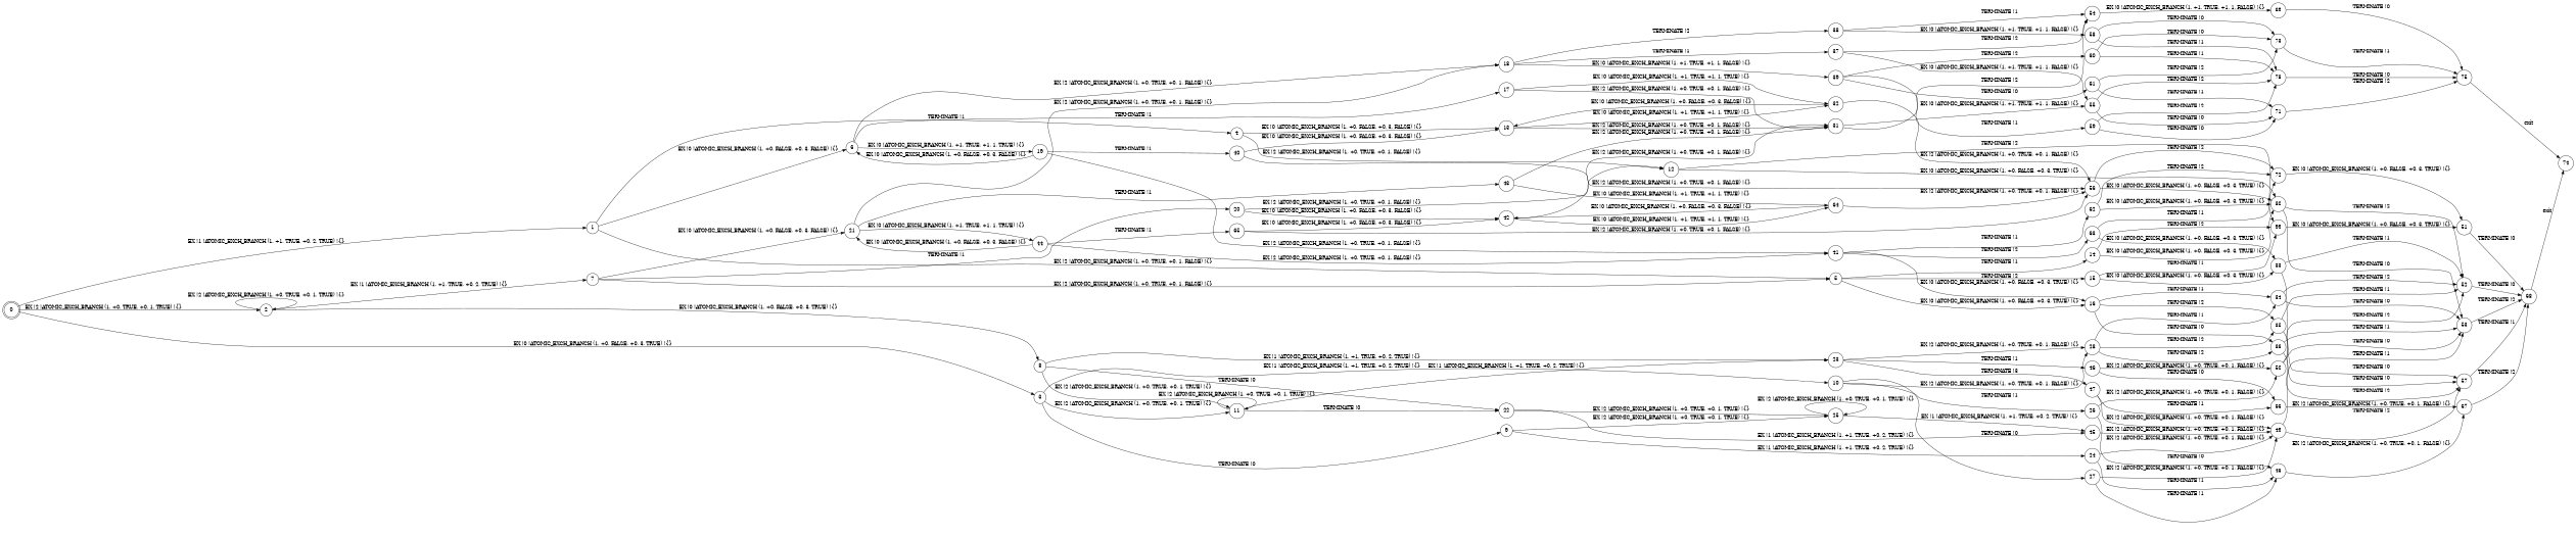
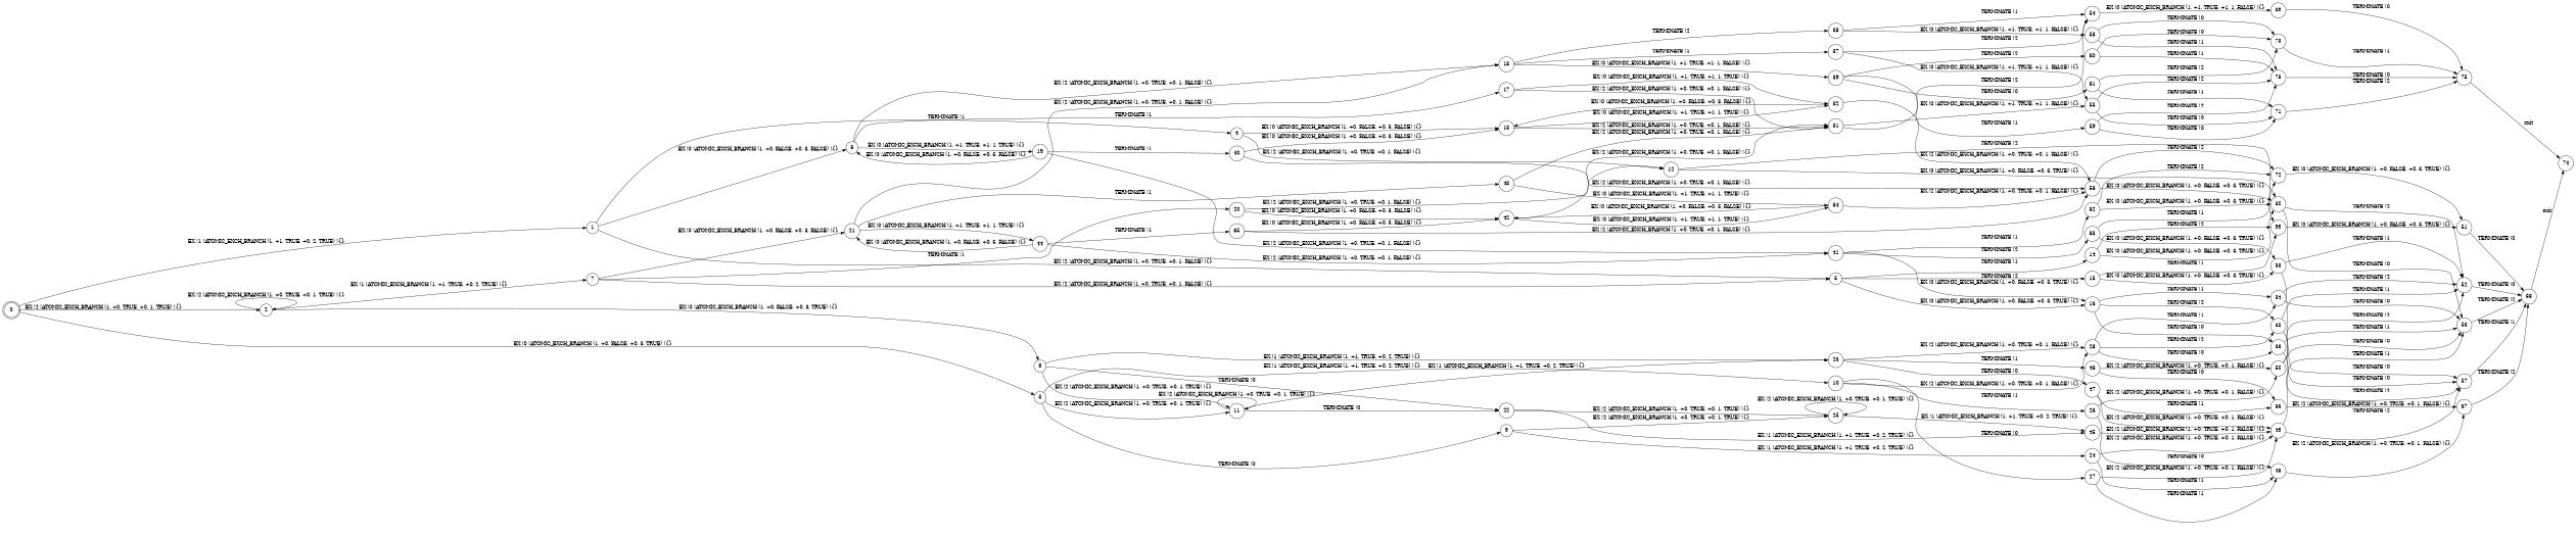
  digraph {
    rankdir=LR
    node [shape=circle]
    0 [peripheries=2]
    1
    2
    3
    4
    5
    6
    7
    8
    9
    10
    11
    12
    13
    14
    15
    16
    17
    18
    19
    20
    21
    22
    23
    24
    25
    26
    27
    28
    n30 [label=99]
    30
    31
    32
    33
    34
    35
    36
    37
    38
    39
    40
    41
    42
    43
    44
    45
    46
    47
    48
    49
    50
    51
    52
    53
    54
    55
    56
    57
    58
    59
    60
    61
    62
    63
    64
    65
    66
    67
    68
    69
    n71 [label=78]
    71
    72
    73
    74
    75
    0 -> 1 [label="EX !1 !ATOMIC_EXCH_BRANCH (1, +1, TRUE, +0, 2, TRUE) !{}"]
    0 -> 2 [label="EX !2 !ATOMIC_EXCH_BRANCH (1, +0, TRUE, +0, 1, TRUE) !{}"]
    0 -> 3 [label="EX !0 !ATOMIC_EXCH_BRANCH (1, +0, FALSE, +0, 3, TRUE) !{}"]
    1 -> 4 [label="TERMINATE !1"]
    1 -> 5 [label="EX !2 !ATOMIC_EXCH_BRANCH (1, +0, TRUE, +0, 1, FALSE) !{}"]
    1 -> 6 [label="EX !0 !ATOMIC_EXCH_BRANCH (1, +0, FALSE, +0, 3, FALSE) !{}"]
    2 -> 2 [label="EX !2 !ATOMIC_EXCH_BRANCH (1, +0, TRUE, +0, 1, TRUE) !{}"]
    2 -> 7 [label="EX !1 !ATOMIC_EXCH_BRANCH (1, +1, TRUE, +0, 2, TRUE) !{}"]
    2 -> 8 [label="EX !0 !ATOMIC_EXCH_BRANCH (1, +0, FALSE, +0, 3, TRUE) !{}"]
    3 -> 9 [label="TERMINATE !0"]
    3 -> 10 [label="EX !1 !ATOMIC_EXCH_BRANCH (1, +1, TRUE, +0, 2, TRUE) !{}"]
    3 -> 11 [label="EX !2 !ATOMIC_EXCH_BRANCH (1, +0, TRUE, +0, 1, TRUE) !{}"]
    4 -> 12 [label="EX !2 !ATOMIC_EXCH_BRANCH (1, +0, TRUE, +0, 1, FALSE) !{}"]
    4 -> 13 [label="EX !0 !ATOMIC_EXCH_BRANCH (1, +0, FALSE, +0, 3, FALSE) !{}"]
    5 -> 14 [label="TERMINATE !1"]
    5 -> 15 [label="TERMINATE !2"]
    5 -> 16 [label="EX !0 !ATOMIC_EXCH_BRANCH (1, +0, FALSE, +0, 3, TRUE) !{}"]
    6 -> 17 [label="TERMINATE !1"]
    6 -> 18 [label="EX !2 !ATOMIC_EXCH_BRANCH (1, +0, TRUE, +0, 1, FALSE) !{}"]
    6 -> 19 [label="EX !0 !ATOMIC_EXCH_BRANCH (1, +1, TRUE, +1, 1, TRUE) !{}"]
    7 -> 5 [label="EX !2 !ATOMIC_EXCH_BRANCH (1, +0, TRUE, +0, 1, FALSE) !{}"]
    7 -> 20 [label="TERMINATE !1"]
    7 -> 21 [label="EX !0 !ATOMIC_EXCH_BRANCH (1, +0, FALSE, +0, 3, FALSE) !{}"]
    8 -> 11 [label="EX !2 !ATOMIC_EXCH_BRANCH (1, +0, TRUE, +0, 1, TRUE) !{}"]
    8 -> 22 [label="TERMINATE !0"]
    8 -> 23 [label="EX !1 !ATOMIC_EXCH_BRANCH (1, +1, TRUE, +0, 2, TRUE) !{}"]
    9 -> 24 [label="EX !1 !ATOMIC_EXCH_BRANCH (1, +1, TRUE, +0, 2, TRUE) !{}"]
    9 -> 25 [label="EX !2 !ATOMIC_EXCH_BRANCH (1, +0, TRUE, +0, 1, TRUE) !{}"]
    10 -> 26 [label="TERMINATE !1"]
    10 -> 27 [label="TERMINATE !0"]
    10 -> 28 [label="EX !2 !ATOMIC_EXCH_BRANCH (1, +0, TRUE, +0, 1, FALSE) !{}"]
    11 -> 11 [label="EX !2 !ATOMIC_EXCH_BRANCH (1, +0, TRUE, +0, 1, TRUE) !{}"]
    11 -> 22 [label="TERMINATE !0"]
    11 -> 23 [label="EX !1 !ATOMIC_EXCH_BRANCH (1, +1, TRUE, +0, 2, TRUE) !{}"]
    12 -> n30 [label="TERMINATE !2"]
    12 -> 30 [label="EX !0 !ATOMIC_EXCH_BRANCH (1, +0, FALSE, +0, 3, TRUE) !{}"]
    13 -> 31 [label="EX !2 !ATOMIC_EXCH_BRANCH (1, +0, TRUE, +0, 1, FALSE) !{}"]
    13 -> 32 [label="EX !0 !ATOMIC_EXCH_BRANCH (1, +1, TRUE, +1, 1, TRUE) !{}"]
    14 -> n30 [label="TERMINATE !2"]
    14 -> 30 [label="EX !0 !ATOMIC_EXCH_BRANCH (1, +0, FALSE, +0, 3, TRUE) !{}"]
    15 -> n30 [label="TERMINATE !1"]
    15 -> 33 [label="EX !0 !ATOMIC_EXCH_BRANCH (1, +0, FALSE, +0, 3, TRUE) !{}"]
    16 -> 34 [label="TERMINATE !1"]
    16 -> 35 [label="TERMINATE !2"]
    16 -> 36 [label="TERMINATE !0"]
    17 -> 31 [label="EX !2 !ATOMIC_EXCH_BRANCH (1, +0, TRUE, +0, 1, FALSE) !{}"]
    17 -> 32 [label="EX !0 !ATOMIC_EXCH_BRANCH (1, +1, TRUE, +1, 1, TRUE) !{}"]
    18 -> 37 [label="TERMINATE !1"]
    18 -> 38 [label="TERMINATE !2"]
    18 -> 39 [label="EX !0 !ATOMIC_EXCH_BRANCH (1, +1, TRUE, +1, 1, FALSE) !{}"]
    19 -> 6 [label="EX !0 !ATOMIC_EXCH_BRANCH (1, +0, FALSE, +0, 3, FALSE) !{}"]
    19 -> 40 [label="TERMINATE !1"]
    19 -> 41 [label="EX !2 !ATOMIC_EXCH_BRANCH (1, +0, TRUE, +0, 1, FALSE) !{}"]
    20 -> 12 [label="EX !2 !ATOMIC_EXCH_BRANCH (1, +0, TRUE, +0, 1, FALSE) !{}"]
    20 -> 42 [label="EX !0 !ATOMIC_EXCH_BRANCH (1, +0, FALSE, +0, 3, FALSE) !{}"]
    21 -> 18 [label="EX !2 !ATOMIC_EXCH_BRANCH (1, +0, TRUE, +0, 1, FALSE) !{}"]
    21 -> 43 [label="TERMINATE !1"]
    21 -> 44 [label="EX !0 !ATOMIC_EXCH_BRANCH (1, +1, TRUE, +1, 1, TRUE) !{}"]
    22 -> 25 [label="EX !2 !ATOMIC_EXCH_BRANCH (1, +0, TRUE, +0, 1, TRUE) !{}"]
    22 -> 45 [label="EX !1 !ATOMIC_EXCH_BRANCH (1, +1, TRUE, +0, 2, TRUE) !{}"]
    23 -> 28 [label="EX !2 !ATOMIC_EXCH_BRANCH (1, +0, TRUE, +0, 1, FALSE) !{}"]
    23 -> 46 [label="TERMINATE !1"]
-   23 -> 47 [label="TERMINATE !3"]
+   23 -> 47 [label="TERMINATE !0"]
    24 -> 48 [label="TERMINATE !1"]
    24 -> 49 [label="EX !2 !ATOMIC_EXCH_BRANCH (1, +0, TRUE, +0, 1, FALSE) !{}"]
    25 -> 25 [label="EX !2 !ATOMIC_EXCH_BRANCH (1, +0, TRUE, +0, 1, TRUE) !{}"]
    25 -> 45 [label="EX !1 !ATOMIC_EXCH_BRANCH (1, +1, TRUE, +0, 2, TRUE) !{}"]
    26 -> 48 [label="TERMINATE !0"]
    26 -> 50 [label="EX !2 !ATOMIC_EXCH_BRANCH (1, +0, TRUE, +0, 1, FALSE) !{}"]
    27 -> 48 [label="TERMINATE !1"]
    27 -> 49 [label="EX !2 !ATOMIC_EXCH_BRANCH (1, +0, TRUE, +0, 1, FALSE) !{}"]
    28 -> 34 [label="TERMINATE !1"]
    28 -> 35 [label="TERMINATE !2"]
-   28 -> 36 [label="TERMINATE !2"]
+   28 -> 36 [label="TERMINATE !0"]
    n30 -> 51 [label="EX !0 !ATOMIC_EXCH_BRANCH (1, +0, FALSE, +0, 3, TRUE) !{}"]
    30 -> 52 [label="TERMINATE !2"]
    30 -> 53 [label="TERMINATE !0"]
    31 -> 54 [label="TERMINATE !2"]
    31 -> 55 [label="EX !0 !ATOMIC_EXCH_BRANCH (1, +1, TRUE, +1, 1, FALSE) !{}"]
    32 -> 13 [label="EX !0 !ATOMIC_EXCH_BRANCH (1, +0, FALSE, +0, 3, FALSE) !{}"]
    32 -> 56 [label="EX !2 !ATOMIC_EXCH_BRANCH (1, +0, TRUE, +0, 1, FALSE) !{}"]
    33 -> 52 [label="TERMINATE !1"]
    33 -> 57 [label="TERMINATE !0"]
    34 -> 52 [label="TERMINATE !2"]
    34 -> 53 [label="TERMINATE !0"]
    35 -> 52 [label="TERMINATE !1"]
    35 -> 57 [label="TERMINATE !0"]
    36 -> 53 [label="TERMINATE !1"]
    36 -> 57 [label="TERMINATE !2"]
    37 -> 54 [label="TERMINATE !2"]
    37 -> 55 [label="EX !0 !ATOMIC_EXCH_BRANCH (1, +1, TRUE, +1, 1, FALSE) !{}"]
    38 -> 54 [label="TERMINATE !1"]
    38 -> 58 [label="EX !0 !ATOMIC_EXCH_BRANCH (1, +1, TRUE, +1, 1, FALSE) !{}"]
    39 -> 59 [label="TERMINATE !1"]
    39 -> 60 [label="TERMINATE !2"]
    39 -> 61 [label="TERMINATE !0"]
    40 -> 13 [label="EX !0 !ATOMIC_EXCH_BRANCH (1, +0, FALSE, +0, 3, FALSE) !{}"]
    40 -> 56 [label="EX !2 !ATOMIC_EXCH_BRANCH (1, +0, TRUE, +0, 1, FALSE) !{}"]
    41 -> 16 [label="EX !0 !ATOMIC_EXCH_BRANCH (1, +0, FALSE, +0, 3, TRUE) !{}"]
    41 -> 62 [label="TERMINATE !1"]
    41 -> 63 [label="TERMINATE !2"]
    42 -> 31 [label="EX !2 !ATOMIC_EXCH_BRANCH (1, +0, TRUE, +0, 1, FALSE) !{}"]
    42 -> 64 [label="EX !0 !ATOMIC_EXCH_BRANCH (1, +1, TRUE, +1, 1, TRUE) !{}"]
    43 -> 31 [label="EX !2 !ATOMIC_EXCH_BRANCH (1, +0, TRUE, +0, 1, FALSE) !{}"]
    43 -> 64 [label="EX !0 !ATOMIC_EXCH_BRANCH (1, +1, TRUE, +1, 1, TRUE) !{}"]
    44 -> 21 [label="EX !0 !ATOMIC_EXCH_BRANCH (1, +0, FALSE, +0, 3, FALSE) !{}"]
    44 -> 41 [label="EX !2 !ATOMIC_EXCH_BRANCH (1, +0, TRUE, +0, 1, FALSE) !{}"]
    44 -> 65 [label="TERMINATE !1"]
    45 -> 49 [label="EX !2 !ATOMIC_EXCH_BRANCH (1, +0, TRUE, +0, 1, FALSE) !{}"]
    46 -> 50 [label="EX !2 !ATOMIC_EXCH_BRANCH (1, +0, TRUE, +0, 1, FALSE) !{}"]
    46 -> 66 [label="TERMINATE !0"]
    47 -> 49 [label="EX !2 !ATOMIC_EXCH_BRANCH (1, +0, TRUE, +0, 1, FALSE) !{}"]
    47 -> 66 [label="TERMINATE !1"]
    48 -> 67 [label="EX !2 !ATOMIC_EXCH_BRANCH (1, +0, TRUE, +0, 1, FALSE) !{}"]
    49 -> 53 [label="TERMINATE !1"]
    49 -> 57 [label="TERMINATE !2"]
    50 -> 52 [label="TERMINATE !2"]
    50 -> 53 [label="TERMINATE !0"]
    51 -> 68 [label="TERMINATE !0"]
    52 -> 68 [label="TERMINATE !0"]
    53 -> 68 [label="TERMINATE !2"]
    54 -> 69 [label="EX !0 !ATOMIC_EXCH_BRANCH (1, +1, TRUE, +1, 1, FALSE) !{}"]
    55 -> n71 [label="TERMINATE !2"]
    55 -> 71 [label="TERMINATE !0"]
    56 -> 30 [label="EX !0 !ATOMIC_EXCH_BRANCH (1, +0, FALSE, +0, 3, TRUE) !{}"]
    56 -> 72 [label="TERMINATE !2"]
    57 -> 68 [label="TERMINATE !1"]
    58 -> n71 [label="TERMINATE !1"]
    58 -> 73 [label="TERMINATE !0"]
    59 -> n71 [label="TERMINATE !2"]
    59 -> 71 [label="TERMINATE !0"]
    60 -> n71 [label="TERMINATE !1"]
    60 -> 73 [label="TERMINATE !0"]
    61 -> 71 [label="TERMINATE !1"]
    61 -> 73 [label="TERMINATE !2"]
    62 -> 30 [label="EX !0 !ATOMIC_EXCH_BRANCH (1, +0, FALSE, +0, 3, TRUE) !{}"]
    62 -> 72 [label="TERMINATE !2"]
    63 -> 33 [label="EX !0 !ATOMIC_EXCH_BRANCH (1, +0, FALSE, +0, 3, TRUE) !{}"]
    63 -> 72 [label="TERMINATE !1"]
    64 -> 42 [label="EX !0 !ATOMIC_EXCH_BRANCH (1, +0, FALSE, +0, 3, FALSE) !{}"]
    64 -> 56 [label="EX !2 !ATOMIC_EXCH_BRANCH (1, +0, TRUE, +0, 1, FALSE) !{}"]
    65 -> 42 [label="EX !0 !ATOMIC_EXCH_BRANCH (1, +0, FALSE, +0, 3, FALSE) !{}"]
    65 -> 56 [label="EX !2 !ATOMIC_EXCH_BRANCH (1, +0, TRUE, +0, 1, FALSE) !{}"]
    66 -> 67 [label="EX !2 !ATOMIC_EXCH_BRANCH (1, +0, TRUE, +0, 1, FALSE) !{}"]
    67 -> 68 [label="TERMINATE !2"]
    68 -> 74 [label=exit]
    69 -> 75 [label="TERMINATE !0"]
    n71 -> 75 [label="TERMINATE !0"]
    71 -> 75 [label="TERMINATE !2"]
    72 -> 51 [label="EX !0 !ATOMIC_EXCH_BRANCH (1, +0, FALSE, +0, 3, TRUE) !{}"]
    73 -> 75 [label="TERMINATE !1"]
    75 -> 74 [label=exit]
  }
